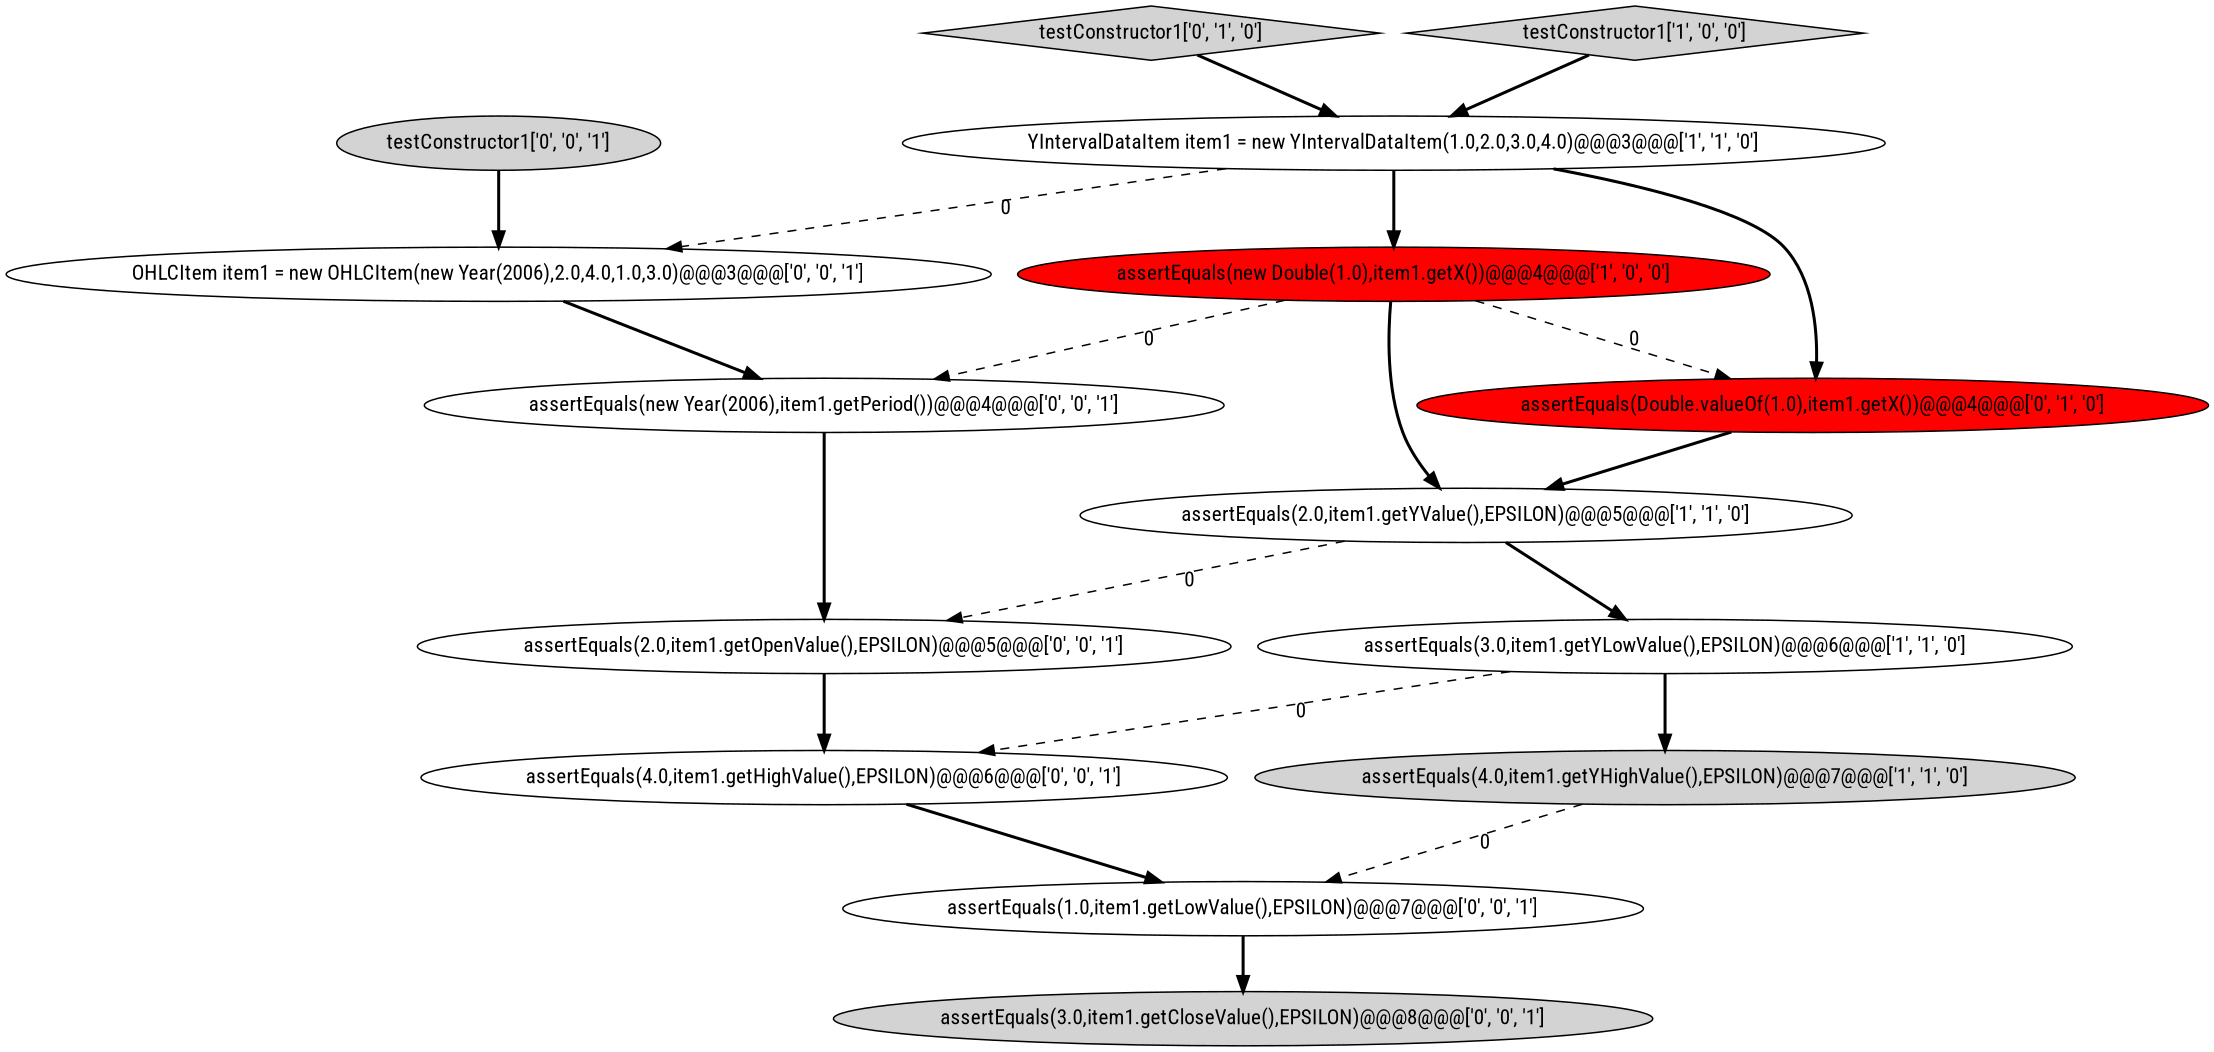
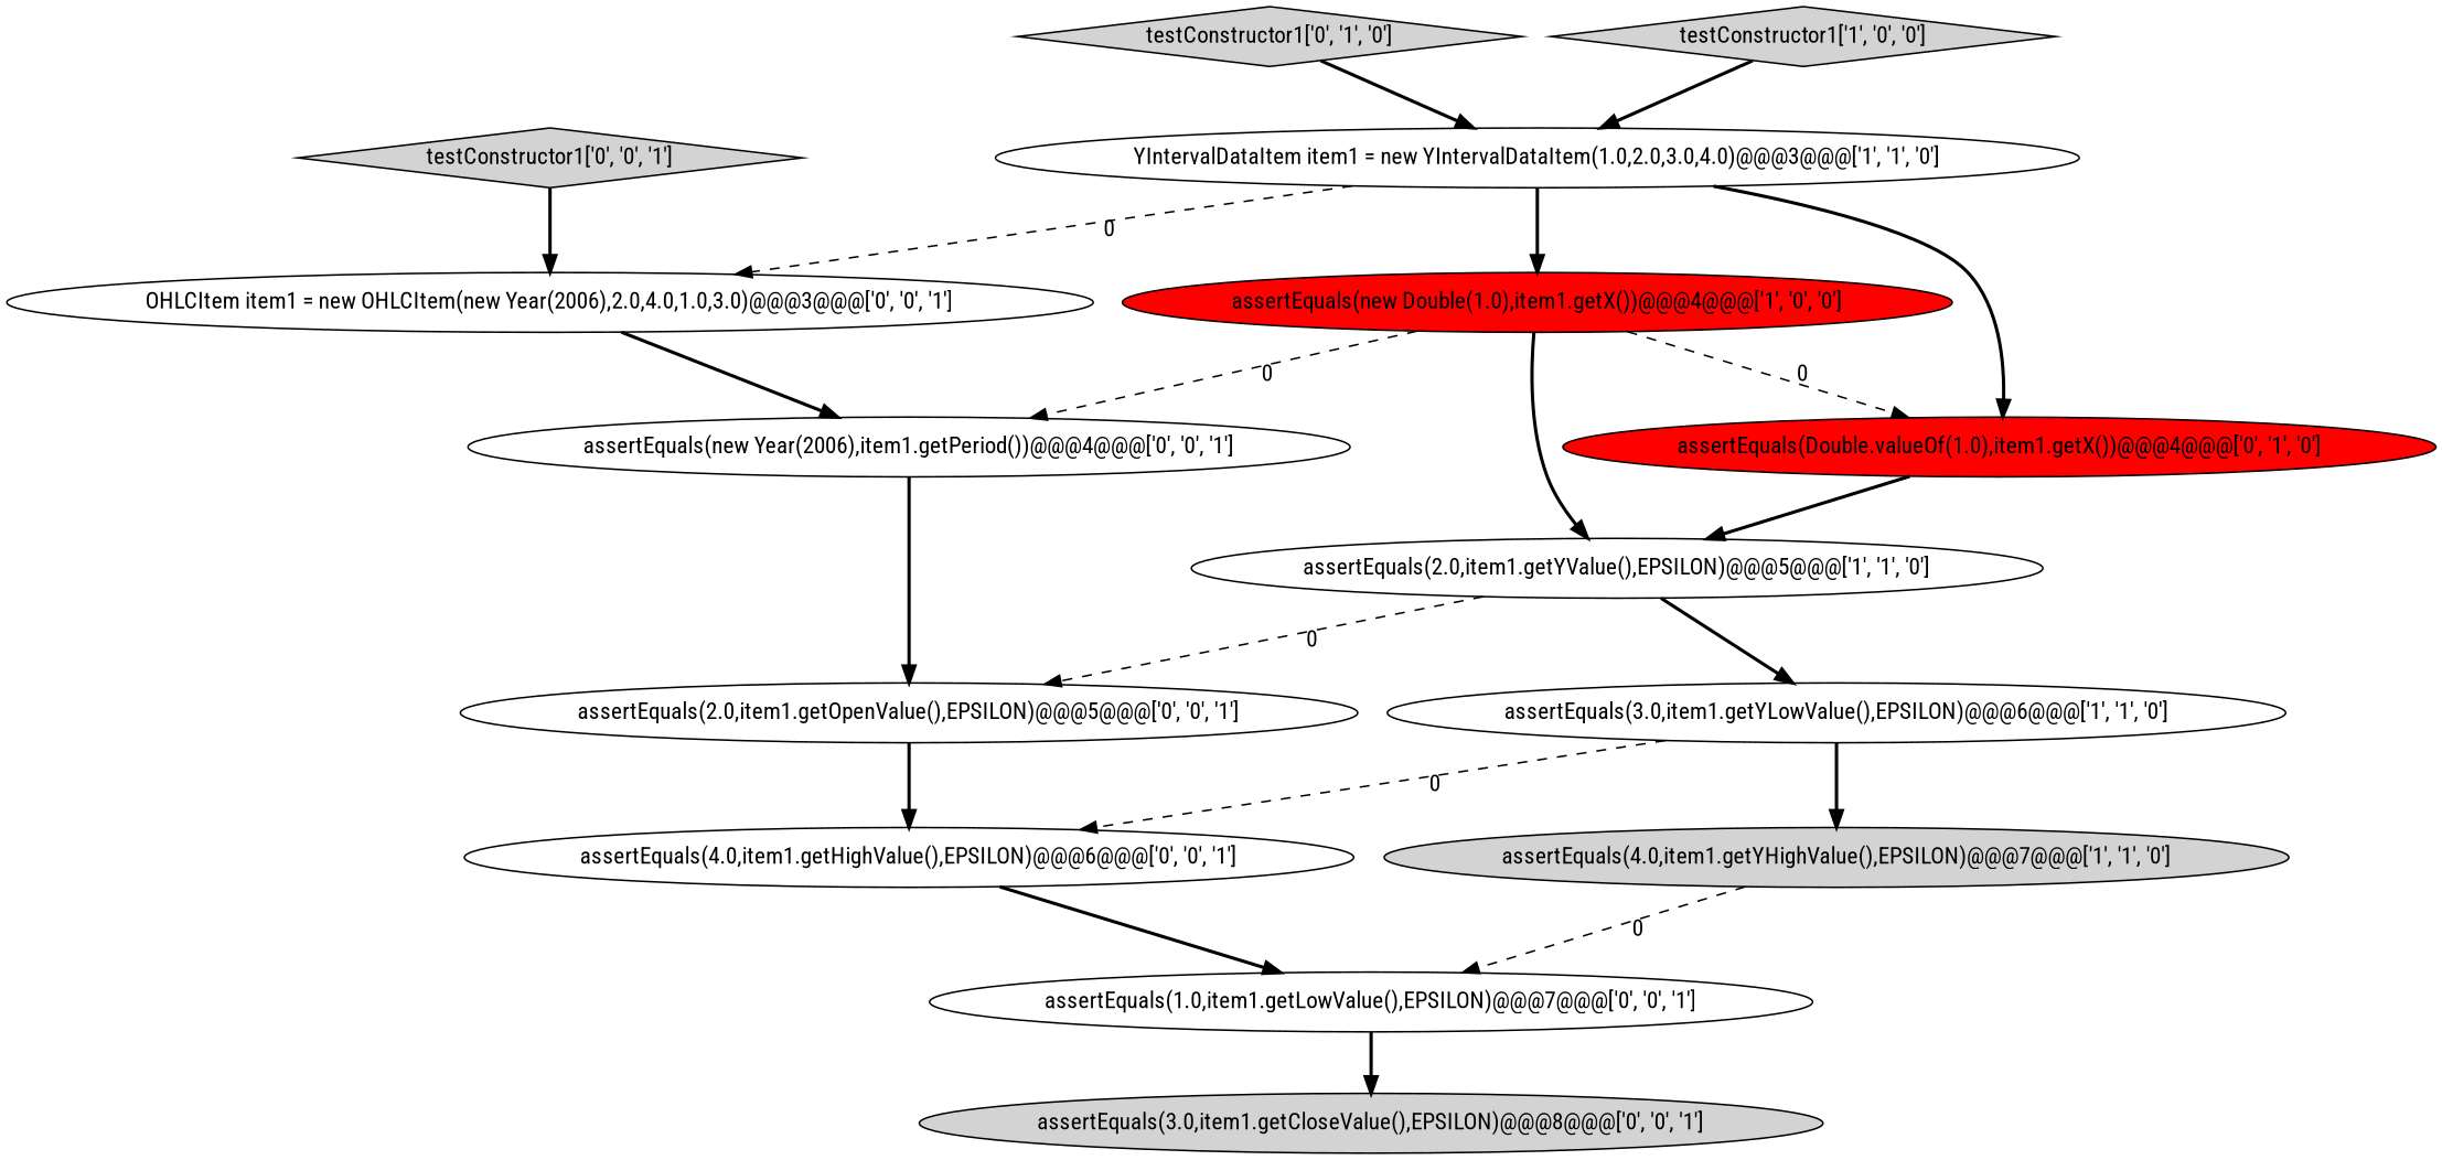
  digraph {
    fontname="Roboto Condensed"
    node [fillcolor=white shape=ellipse style=filled fontname="Roboto Condensed"]
    edge [style=bold fontname="Roboto Condensed"]
    n1 [fillcolor=lightgray label="testConstructor1['0', '1', '0']" shape=diamond]
    n2 [label="YIntervalDataItem item1 = new YIntervalDataItem(1.0,2.0,3.0,4.0)@@@3@@@['1', '1', '0']"]
    n3 [label="assertEquals(2.0,item1.getOpenValue(),EPSILON)@@@5@@@['0', '0', '1']"]
    n4 [label="assertEquals(4.0,item1.getHighValue(),EPSILON)@@@6@@@['0', '0', '1']"]
    n5 [label="assertEquals(1.0,item1.getLowValue(),EPSILON)@@@7@@@['0', '0', '1']"]
    n6 [fillcolor=lightgray label="assertEquals(3.0,item1.getCloseValue(),EPSILON)@@@8@@@['0', '0', '1']"]
    n7 [fillcolor=lightgray label="assertEquals(4.0,item1.getYHighValue(),EPSILON)@@@7@@@['1', '1', '0']"]
    n8 [label="assertEquals(new Year(2006),item1.getPeriod())@@@4@@@['0', '0', '1']"]
    n9 [fillcolor=red label="assertEquals(new Double(1.0),item1.getX())@@@4@@@['1', '0', '0']"]
    n10 [fillcolor=red label="assertEquals(Double.valueOf(1.0),item1.getX())@@@4@@@['0', '1', '0']"]
    n11 [label="assertEquals(2.0,item1.getYValue(),EPSILON)@@@5@@@['1', '1', '0']"]
    n12 [label="OHLCItem item1 = new OHLCItem(new Year(2006),2.0,4.0,1.0,3.0)@@@3@@@['0', '0', '1']"]
-   n13 [fillcolor=lightgray label="testConstructor1['0', '0', '1']"]
+   n13 [fillcolor=lightgray label="testConstructor1['0', '0', '1']" shape=diamond]
    n14 [label="assertEquals(3.0,item1.getYLowValue(),EPSILON)@@@6@@@['1', '1', '0']"]
    n15 [fillcolor=lightgray label="testConstructor1['1', '0', '0']" shape=diamond]
    n1 -> n2
    n2 -> n9
    n2 -> n10
    n2 -> n12 [label=0 style=dashed]
    n3 -> n4
    n4 -> n5
    n5 -> n6
    n7 -> n5 [label=0 style=dashed]
    n8 -> n3
    n9 -> n8 [label=0 style=dashed]
    n9 -> n10 [label=0 style=dashed]
    n9 -> n11
    n10 -> n11
    n11 -> n3 [label=0 style=dashed]
    n11 -> n14
    n12 -> n8
    n13 -> n12
    n14 -> n4 [label=0 style=dashed]
    n14 -> n7
    n15 -> n2
  }
